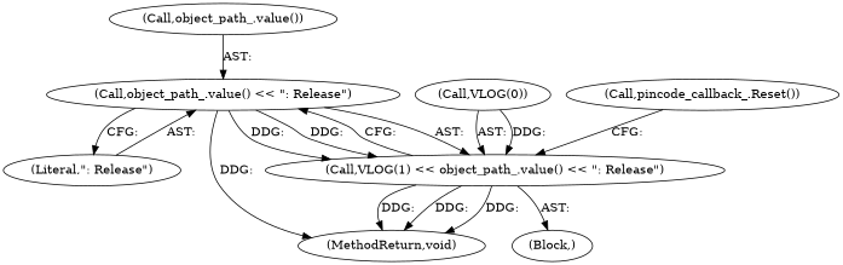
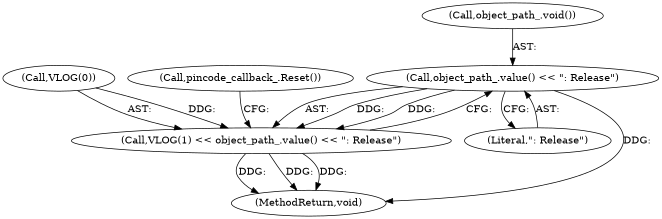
  digraph {
    n1 [label="(Call,object_path_.value() << \": Release\")"]
    n2 [label="(Call,VLOG(1) << object_path_.value() << \": Release\")"]
    n3 [label="(Literal,\": Release\")"]
    n4 [label="(MethodReturn,void)"]
-   n5 [label="(Block,)"]
    n6 [label="(Call,VLOG(0))"]
-   n7 [label="(Call,object_path_.value())"]
+   n7 [label="(Call,object_path_.void())"]
    n8 [label="(Call,pincode_callback_.Reset())"]
    n1 -> n2 [label="AST: "]
    n1 -> n2 [label="DDG: "]
    n1 -> n2 [label="DDG: "]
    n1 -> n3 [label="CFG: "]
    n1 -> n4 [label="DDG: "]
    n2 -> n1 [label="CFG: "]
    n2 -> n4 [label="DDG: "]
    n2 -> n4 [label="DDG: "]
    n2 -> n4 [label="DDG: "]
-   n2 -> n5 [label="AST: "]
    n3 -> n1 [label="AST: "]
    n6 -> n2 [label="AST: "]
    n6 -> n2 [label="DDG: "]
    n7 -> n1 [label="AST: "]
    n8 -> n2 [label="CFG: "]
  }
